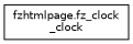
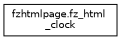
  digraph {
    rankdir=LR
-   n1 [color=black fillcolor=white fontname=Helvetica fontsize=10 height=0.2 label="fzhtmlpage.fz_clock\l_clock" shape=record style=filled width=0.4]
+   n1 [color=black fillcolor=white fontname=Helvetica fontsize=10 height=0.2 label="fzhtmlpage.fz_html\l_clock" shape=record style=filled width=0.4]
  }
